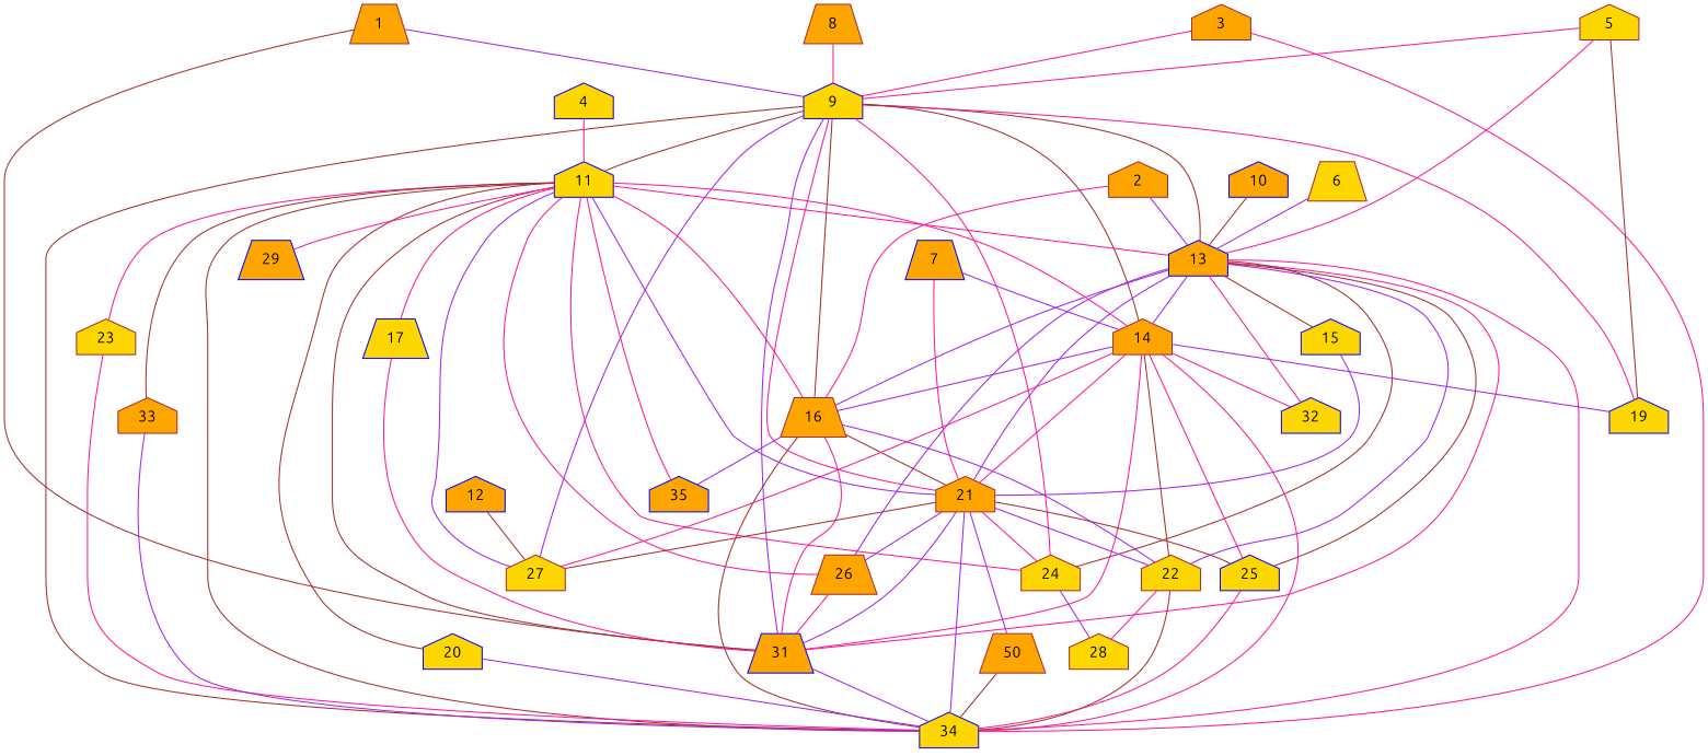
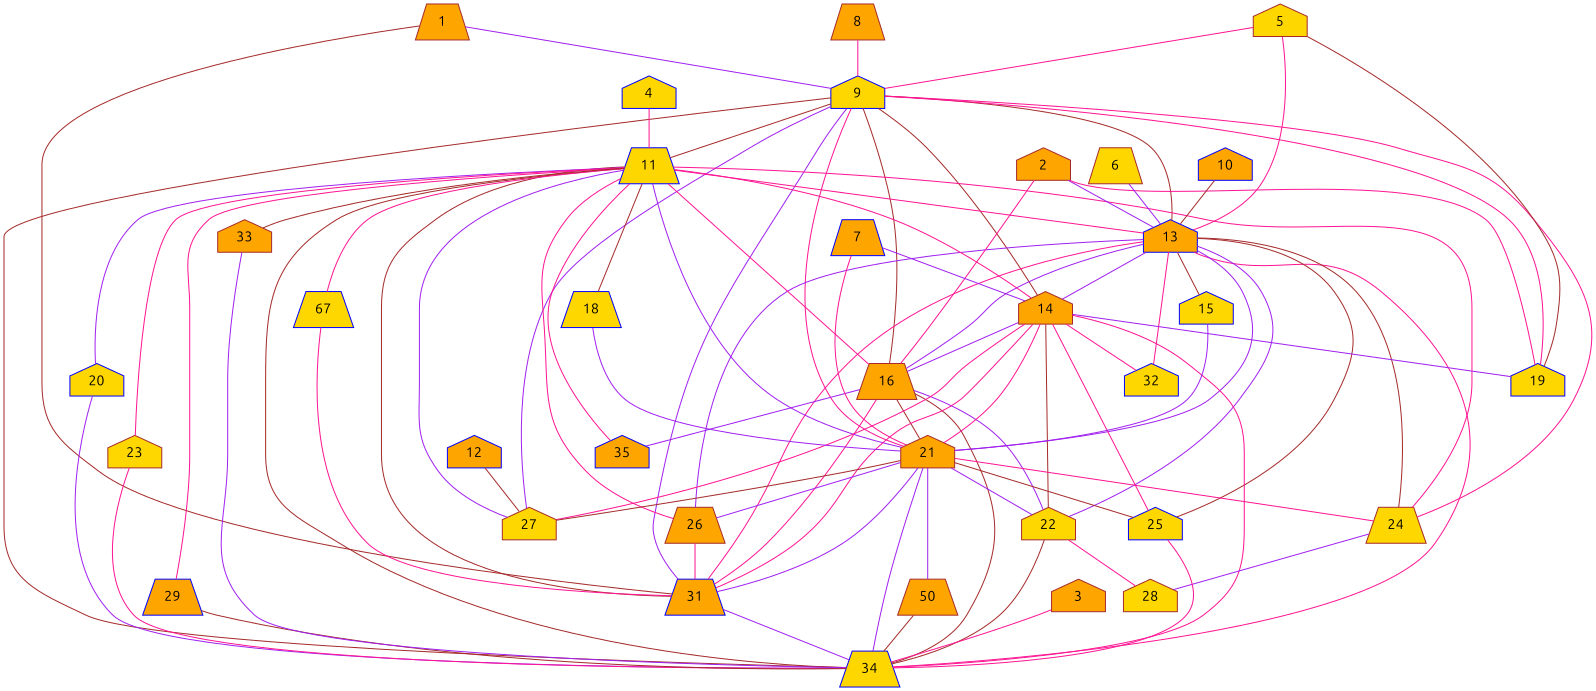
  graph {
    fontname=Ubuntu
    node [color=blue fillcolor=gold fontname=Ubuntu shape=house style=filled]
    edge [color=deeppink fontname=Ubuntu weight=1.0]
    1 [color=brown fillcolor=orange shape=trapezium]
    9
    31 [fillcolor=orange shape=trapezium]
    13 [fillcolor=orange]
    16 [color=brown fillcolor=orange shape=trapezium]
    19
-   34
-   11
+   34 [shape=trapezium]
+   11 [shape=trapezium]
    14 [color=brown fillcolor=orange]
    21 [color=brown fillcolor=orange]
-   24 [color=brown]
+   24 [color=brown shape=trapezium]
    27 [color=brown]
    2 [color=brown fillcolor=orange]
    26 [color=brown fillcolor=orange shape=trapezium]
    15
    22 [color=brown]
    25
    32
    35 [fillcolor=orange]
    3 [color=brown fillcolor=orange]
    4
-   17 [shape=trapezium]
+   17 [shape=trapezium label=67]
+   18 [shape=trapezium]
    20
    23 [color=brown]
    29 [fillcolor=orange shape=trapezium]
    33 [color=brown fillcolor=orange]
    5 [color=brown]
    6 [color=brown shape=trapezium]
    7 [fillcolor=orange shape=trapezium]
    n31 [color=brown fillcolor=orange label=50 shape=trapezium]
    8 [color=brown fillcolor=orange shape=trapezium]
    28 [color=brown]
    10 [fillcolor=orange]
    12 [fillcolor=orange]
    1 -- 9 [color=purple]
    1 -- 31 [color=brown]
    9 -- 31 [color=purple]
    9 -- 13 [color=brown weight=2.0]
    9 -- 16 [color=brown]
    9 -- 19
    9 -- 34 [color=brown weight=2.0]
    9 -- 11 [color=brown weight=2.0]
    9 -- 14 [color=brown weight=2.0]
    9 -- 21
    9 -- 24
    9 -- 27 [color=purple]
    31 -- 34 [color=purple]
    13 -- 31
    13 -- 16 [color=purple weight=2.0]
    13 -- 34
    13 -- 14 [color=purple weight=2.0]
    13 -- 21 [color=purple weight=3.0]
    13 -- 24 [color=brown weight=2.0]
    13 -- 26 [color=purple]
    13 -- 15 [color=brown]
    13 -- 22 [color=purple]
    13 -- 25 [color=brown]
    13 -- 32
    16 -- 31
    16 -- 34 [color=brown]
    16 -- 21 [color=brown]
    16 -- 22 [color=purple]
    16 -- 35 [color=purple]
    11 -- 31 [color=brown weight=3.0]
    11 -- 13 [weight=2.0]
    11 -- 16 [weight=3.0]
    11 -- 34 [color=brown weight=2.0]
    11 -- 14 [weight=5.0]
    11 -- 21 [color=purple weight=3.0]
    11 -- 24
    11 -- 27 [color=purple]
    11 -- 26
    11 -- 35
    11 -- 17
-   11 -- 20 [color=brown]
+   11 -- 18 [color=brown]
+   11 -- 20 [color=purple]
    11 -- 23
    11 -- 29
    11 -- 33 [color=brown]
    14 -- 31 [weight=2.0]
    14 -- 16 [color=purple weight=2.0]
    14 -- 19 [color=purple]
    14 -- 34 [weight=3.0]
    14 -- 21 [weight=2.0]
    14 -- 27 [weight=2.0]
    14 -- 22 [color=brown]
    14 -- 25
    14 -- 32
    21 -- 31 [color=purple]
    21 -- 34 [color=purple weight=2.0]
    21 -- 24
    21 -- 27 [color=brown]
    21 -- 26 [color=purple]
    21 -- 22 [color=purple]
    21 -- 25 [color=brown]
    21 -- n31 [color=purple]
    24 -- 28 [color=purple]
    2 -- 13 [color=purple]
    2 -- 16
+   2 -- 19
    26 -- 31
    15 -- 21 [color=purple]
    22 -- 34 [color=brown]
    22 -- 28
    25 -- 34
-   3 -- 9
    3 -- 34
    4 -- 11 [weight=2.0]
    17 -- 31
+   18 -- 21 [color=purple]
    20 -- 34 [color=purple]
    23 -- 34
+   29 -- 34 [color=brown]
    33 -- 34 [color=purple]
    5 -- 9
    5 -- 13
    5 -- 19 [color=brown]
    6 -- 13 [color=purple]
    7 -- 14 [color=purple]
    7 -- 21
    n31 -- 34 [color=brown]
    8 -- 9
    10 -- 13 [color=brown weight=2.0]
    12 -- 27 [color=brown weight=2.0]
  }
